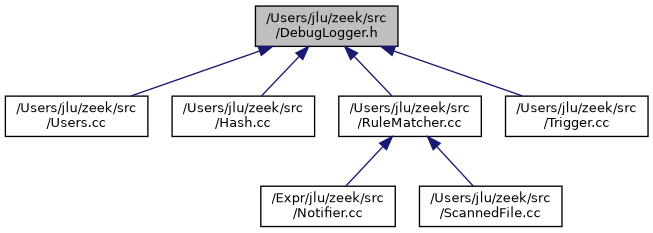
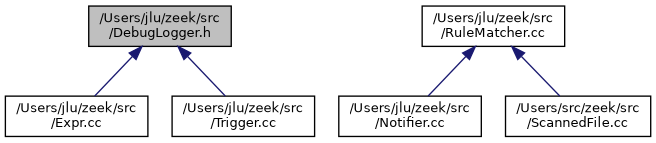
  digraph {
    node [color=black fillcolor=white fontname=Helvetica fontsize=10 shape=record style=filled]
    edge [color=midnightblue dir=back fontname=Helvetica fontsize=10 labelfontname=Helvetica labelfontsize=10 style=solid]
    n1 [fillcolor=grey75 fontcolor=black height=0.2 label="/Users/jlu/zeek/src\l/DebugLogger.h" width=0.4]
-   n2 [height=0.2 label="/Users/jlu/zeek/src\l/Users.cc" width=0.4]
-   n3 [height=0.2 label="/Users/jlu/zeek/src\l/Hash.cc" width=0.4]
+   n2 [height=0.2 label="/Users/jlu/zeek/src\l/Expr.cc" width=0.4]
    n4 [height=0.2 label="/Users/jlu/zeek/src\l/RuleMatcher.cc" width=0.4]
    n5 [height=0.2 label="/Users/jlu/zeek/src\l/Trigger.cc" width=0.4]
-   n6 [height=0.2 label="/Expr/jlu/zeek/src\l/Notifier.cc" width=0.4]
-   n7 [height=0.2 label="/Users/jlu/zeek/src\l/ScannedFile.cc" width=0.4]
+   n6 [height=0.2 label="/Users/jlu/zeek/src\l/Notifier.cc" width=0.4]
+   n7 [height=0.2 label="/Users/src/zeek/src\l/ScannedFile.cc" width=0.4]
    n1 -> n2
-   n1 -> n3
-   n1 -> n4
    n1 -> n5
    n4 -> n6
    n4 -> n7
  }
